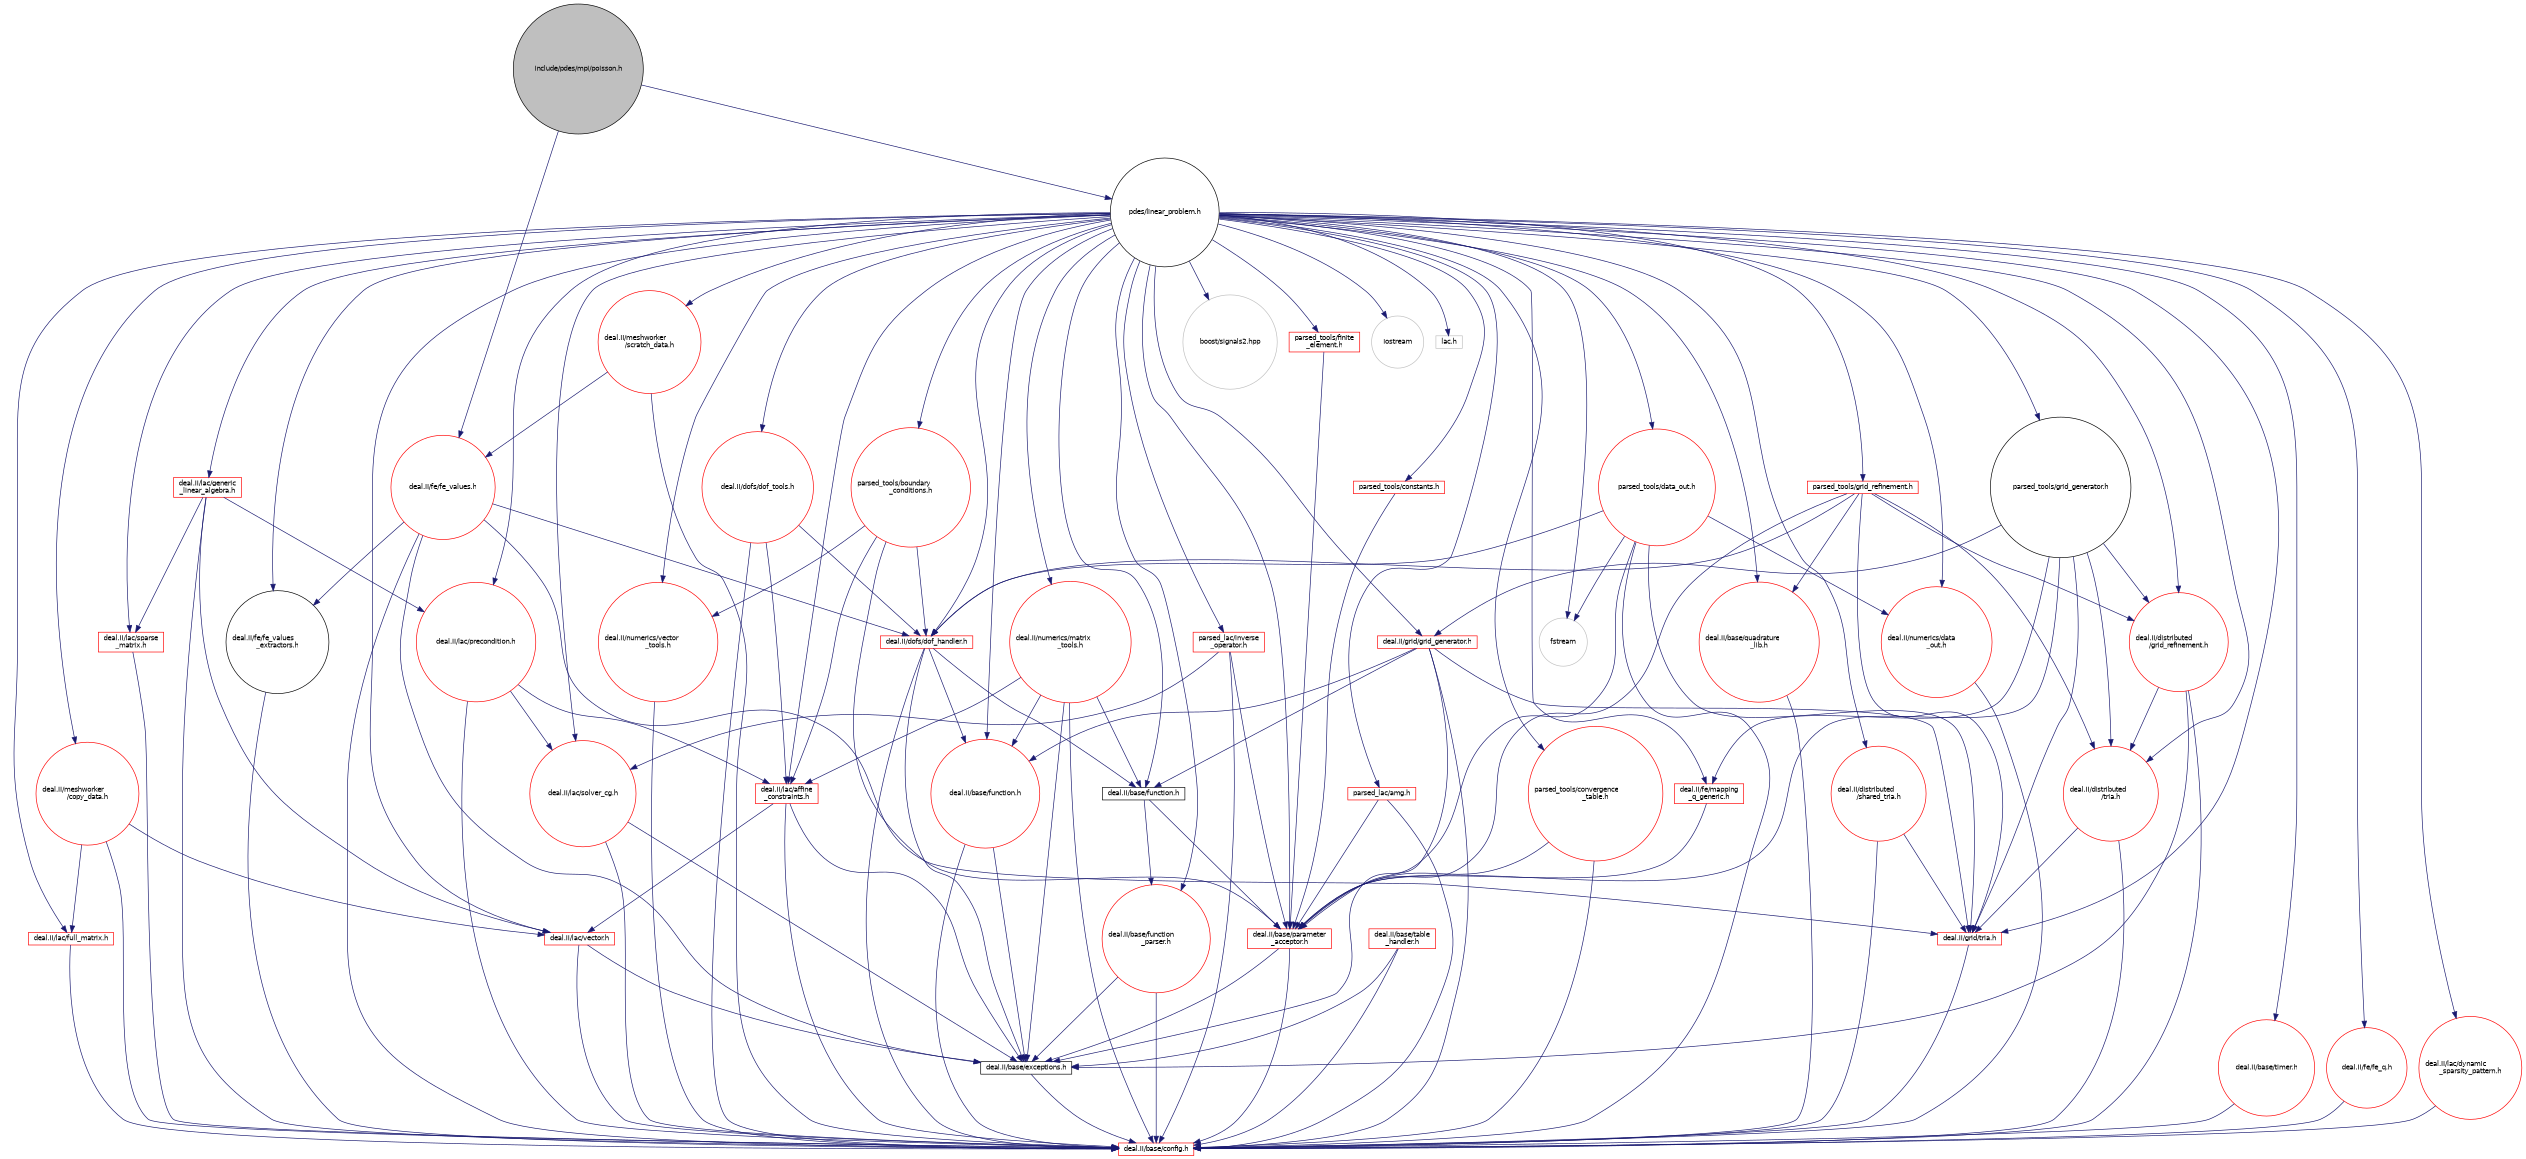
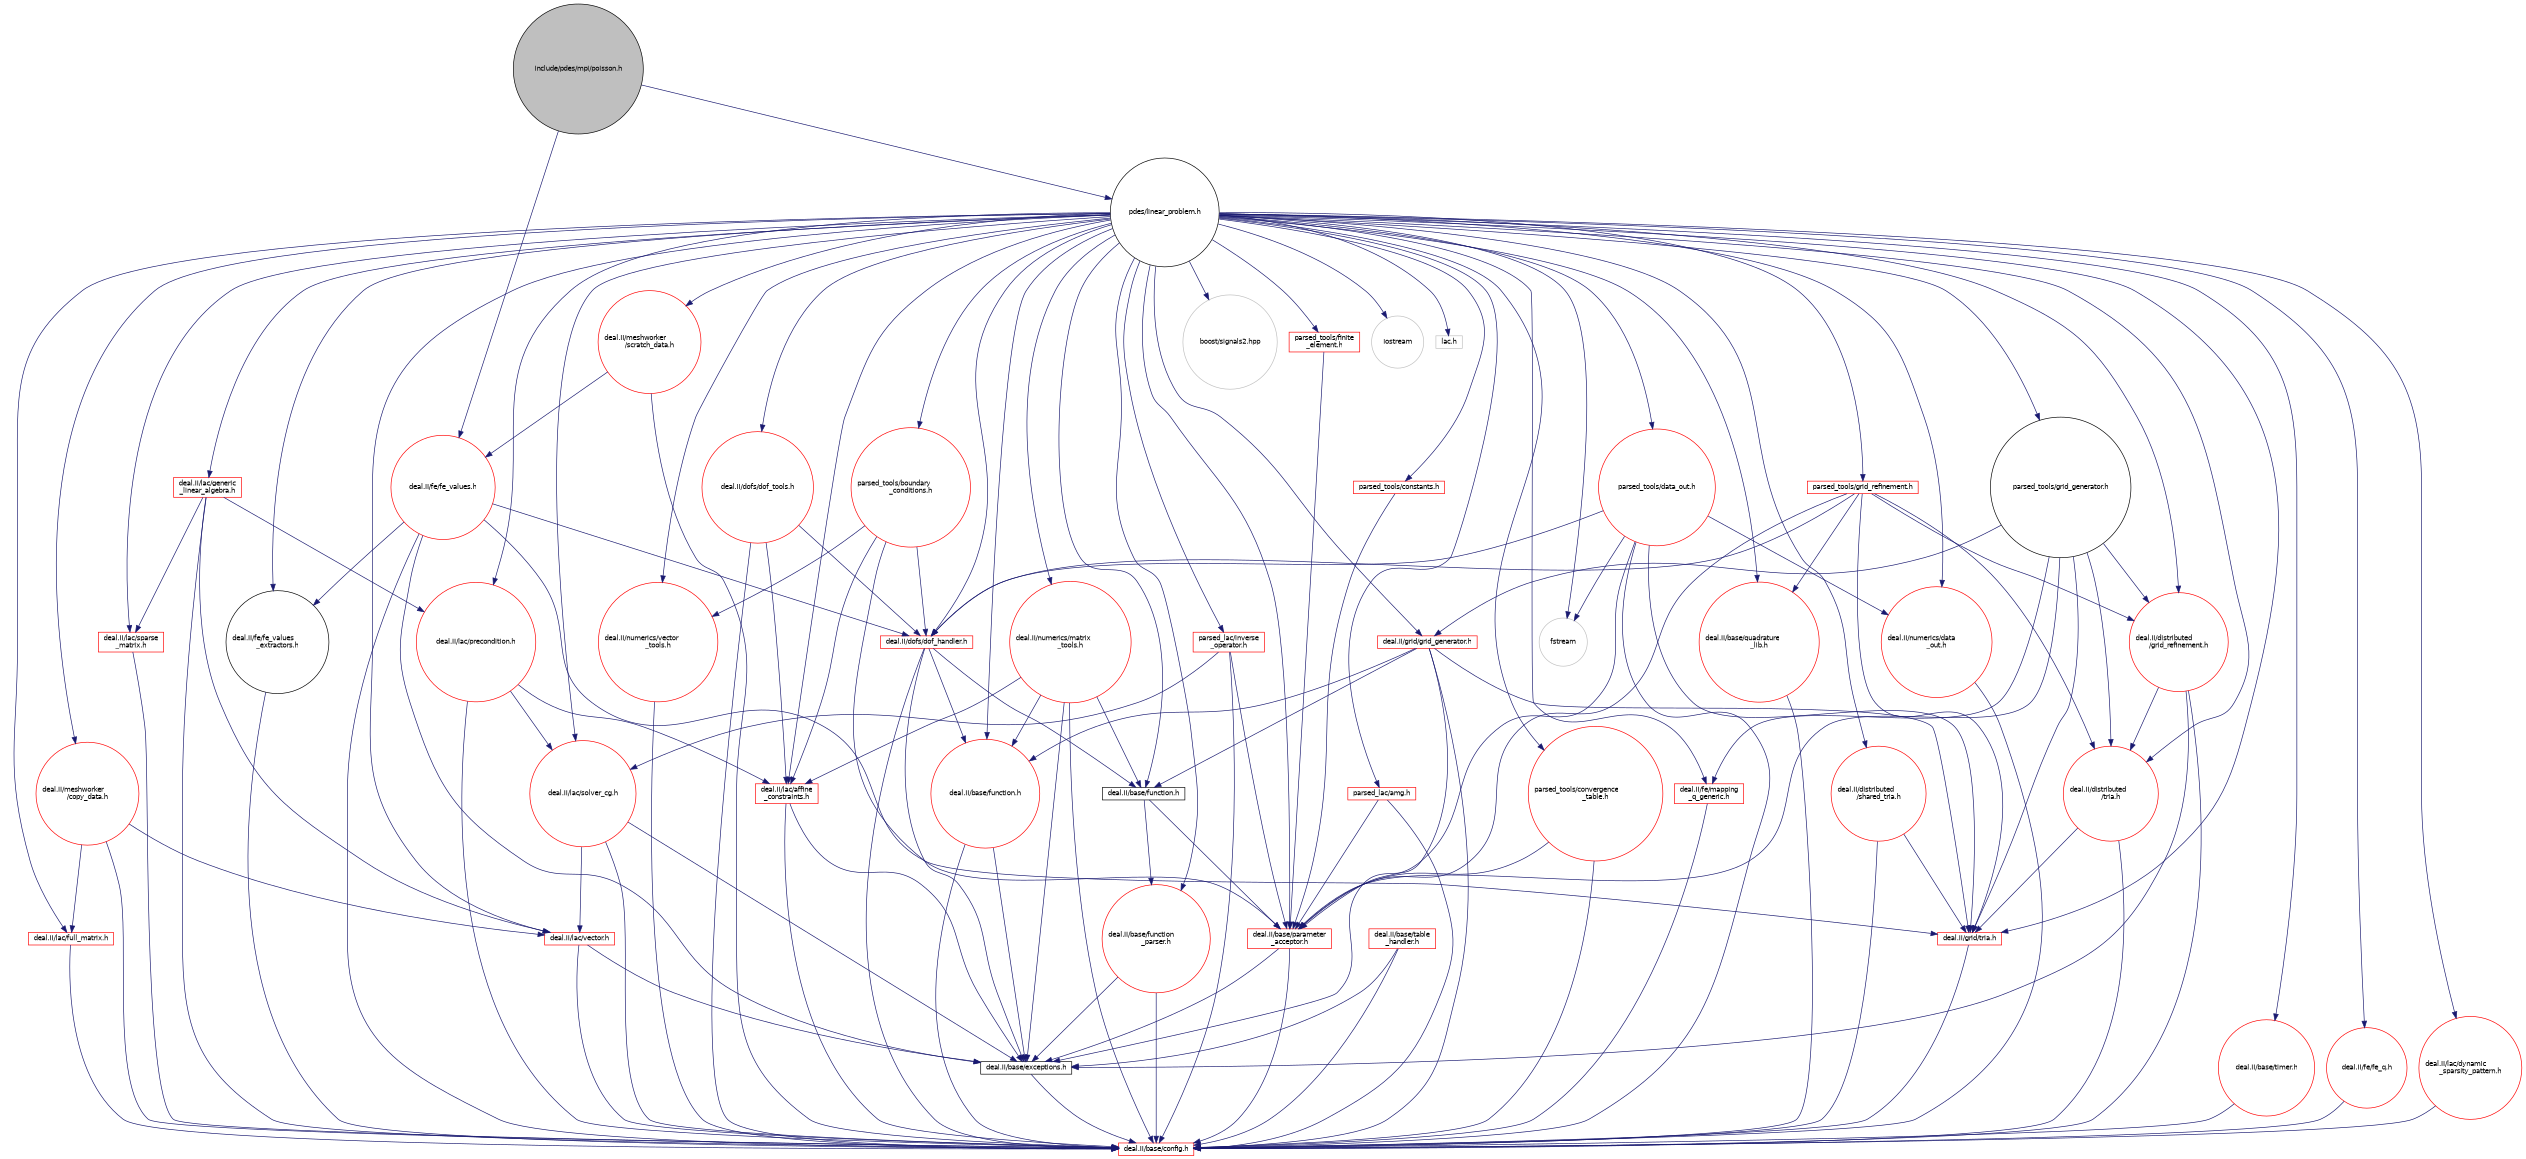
  digraph {
    node [color=red fontname=Helvetica fontsize=10 shape=circle]
    edge [color=midnightblue fontname=Helvetica fontsize=10 labelfontname=Helvetica labelfontsize=10 style=solid]
    n1 [color=black fillcolor=grey75 fontcolor=black height=0.2 label="include/pdes/mpi/poisson.h" style=filled width=0.4]
    n2 [color=black height=0.2 label="pdes/linear_problem.h" width=0.4]
    n3 [height=0.2 label="deal.II/fe/fe_values.h" width=0.4]
    n4 [height=0.2 label="deal.II/base/function.h" width=0.4]
    n5 [height=0.2 label="deal.II/base/function\l_parser.h" width=0.4]
    n6 [height=0.2 label="deal.II/base/parameter\l_acceptor.h" shape=box width=0.4]
    n7 [height=0.2 label="deal.II/base/quadrature\l_lib.h" width=0.4]
    n8 [height=0.2 label="deal.II/base/timer.h" width=0.4]
    n9 [height=0.2 label="deal.II/distributed\l/grid_refinement.h" width=0.4]
    n10 [height=0.2 label="deal.II/distributed\l/tria.h" width=0.4]
    n11 [height=0.2 label="deal.II/grid/tria.h" shape=box width=0.4]
    n12 [height=0.2 label="deal.II/distributed\l/shared_tria.h" width=0.4]
    n13 [height=0.2 label="deal.II/dofs/dof_handler.h" shape=box width=0.4]
    n14 [color=black height=0.2 label="deal.II/base/function.h" shape=box width=0.4]
    n15 [height=0.2 label="deal.II/dofs/dof_tools.h" width=0.4]
    n16 [height=0.2 label="deal.II/lac/affine\l_constraints.h" shape=box width=0.4]
    n17 [height=0.2 label="deal.II/lac/vector.h" shape=box width=0.4]
    n18 [height=0.2 label="deal.II/fe/fe_q.h" width=0.4]
    n19 [color=black height=0.2 label="deal.II/fe/fe_values\l_extractors.h" width=0.4]
    n20 [height=0.2 label="deal.II/fe/mapping\l_q_generic.h" shape=box width=0.4]
    n21 [height=0.2 label="deal.II/grid/grid_generator.h" shape=box width=0.4]
    n22 [height=0.2 label="deal.II/lac/dynamic\l_sparsity_pattern.h" width=0.4]
    n23 [height=0.2 label="deal.II/lac/full_matrix.h" shape=box width=0.4]
    n24 [height=0.2 label="deal.II/lac/generic\l_linear_algebra.h" shape=box width=0.4]
    n25 [height=0.2 label="deal.II/lac/precondition.h" width=0.4]
    n26 [height=0.2 label="deal.II/lac/solver_cg.h" width=0.4]
    n27 [height=0.2 label="deal.II/lac/sparse\l_matrix.h" shape=box width=0.4]
    n28 [height=0.2 label="deal.II/meshworker\l/copy_data.h" width=0.4]
    n29 [height=0.2 label="deal.II/meshworker\l/scratch_data.h" width=0.4]
    n30 [height=0.2 label="deal.II/numerics/data\l_out.h" width=0.4]
    n31 [height=0.2 label="deal.II/numerics/matrix\l_tools.h" width=0.4]
    n32 [height=0.2 label="deal.II/numerics/vector\l_tools.h" width=0.4]
    n33 [color=grey75 height=0.2 label="boost/signals2.hpp" width=0.4]
    n34 [color=grey75 height=0.2 label=fstream width=0.4]
    n35 [color=grey75 height=0.2 label=iostream width=0.4]
    n36 [color=grey75 height=0.2 label="lac.h" shape=box width=0.4]
    n37 [height=0.2 label="parsed_lac/amg.h" shape=box width=0.4]
    n38 [height=0.2 label="parsed_lac/inverse\l_operator.h" shape=box width=0.4]
    n39 [height=0.2 label="parsed_tools/boundary\l_conditions.h" width=0.4]
    n40 [height=0.2 label="parsed_tools/constants.h" shape=box width=0.4]
    n41 [height=0.2 label="parsed_tools/convergence\l_table.h" width=0.4]
    n42 [height=0.2 label="parsed_tools/data_out.h" width=0.4]
    n43 [height=0.2 label="parsed_tools/finite\l_element.h" shape=box width=0.4]
    n44 [color=black height=0.2 label="parsed_tools/grid_generator.h" width=0.4]
    n45 [height=0.2 label="parsed_tools/grid_refinement.h" shape=box width=0.4]
    n46 [height=0.2 label="deal.II/base/config.h" shape=box width=0.4]
    n47 [color=black height=0.2 label="deal.II/base/exceptions.h" shape=box width=0.4]
    n48 [height=0.2 label="deal.II/base/table\l_handler.h" shape=box width=0.4]
    n1 -> n2
    n1 -> n3
    n2 -> n4
    n2 -> n5
    n2 -> n6
    n2 -> n7
    n2 -> n8
    n2 -> n9
    n2 -> n10
    n2 -> n11
    n2 -> n12
    n2 -> n13
    n2 -> n14
    n2 -> n15
    n2 -> n16
    n2 -> n17
    n2 -> n18
    n2 -> n19
    n2 -> n20
    n2 -> n21
    n2 -> n22
    n2 -> n23
    n2 -> n24
    n2 -> n25
    n2 -> n26
    n2 -> n27
    n2 -> n28
    n2 -> n29
    n2 -> n30
    n2 -> n31
    n2 -> n32
    n2 -> n33
    n2 -> n34
    n2 -> n35
    n2 -> n36
    n2 -> n37
    n2 -> n38
    n2 -> n39
    n2 -> n40
    n2 -> n41
    n2 -> n42
    n2 -> n43
    n2 -> n44
    n2 -> n45
    n3 -> n11
    n3 -> n13
    n3 -> n19
    n3 -> n46
    n3 -> n47
    n4 -> n46
    n4 -> n47
    n5 -> n46
    n5 -> n47
    n6 -> n46
    n6 -> n47
    n7 -> n46
    n8 -> n46
    n9 -> n10
    n9 -> n46
    n9 -> n47
    n10 -> n11
    n10 -> n46
    n11 -> n46
    n12 -> n11
    n12 -> n46
    n13 -> n4
    n13 -> n14
    n13 -> n46
    n13 -> n47
    n14 -> n5
    n14 -> n6
    n15 -> n13
    n15 -> n16
    n15 -> n46
-   n16 -> n17
+   n26 -> n17
    n16 -> n46
    n16 -> n47
    n17 -> n46
    n17 -> n47
    n18 -> n46
    n19 -> n46
-   n20 -> n6
+   n20 -> n46
    n21 -> n4
    n21 -> n11
    n21 -> n14
    n21 -> n46
    n21 -> n47
    n22 -> n46
    n23 -> n46
    n24 -> n17
    n24 -> n25
    n24 -> n27
    n24 -> n46
    n25 -> n16
    n25 -> n26
    n25 -> n46
    n26 -> n46
    n26 -> n47
    n27 -> n46
    n28 -> n17
    n28 -> n23
    n28 -> n46
    n29 -> n3
    n29 -> n46
    n30 -> n46
    n31 -> n4
    n31 -> n14
    n31 -> n16
    n31 -> n46
    n31 -> n47
    n32 -> n46
    n37 -> n6
    n37 -> n46
    n38 -> n6
    n38 -> n26
    n38 -> n46
    n39 -> n6
    n39 -> n13
    n39 -> n16
    n39 -> n32
    n40 -> n6
    n41 -> n6
    n41 -> n46
    n42 -> n6
    n42 -> n11
    n42 -> n13
    n42 -> n30
    n42 -> n34
    n42 -> n46
    n43 -> n6
    n44 -> n6
    n44 -> n9
    n44 -> n10
    n44 -> n11
    n44 -> n20
    n44 -> n21
    n45 -> n6
    n45 -> n7
    n45 -> n9
    n45 -> n10
    n45 -> n11
    n45 -> n13
    n47 -> n46
    n48 -> n46
    n48 -> n47
  }
